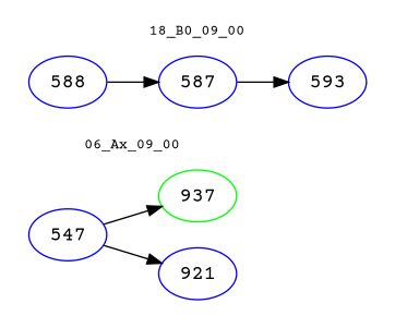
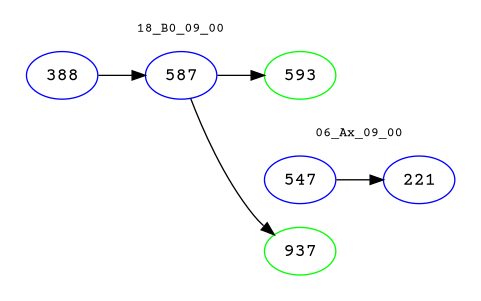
  digraph {
    fontname="Courier Prime"
    rankdir=LR
    node [color=blue fontname="Courier Prime"]
    edge [color=black fontname="Courier Prime"]
    n1 [label=547]
-   n2 [label=921]
+   n2 [label=221]
    n3 [color=green label=937]
-   n4 [label=588]
+   n4 [label=388]
    n5 [label=587]
-   n6 [label=593]
+   n6 [color=green label=593]
    subgraph cluster_1 {
      color=white
      fontsize=10
      label="06_Ax_09_00"
      n1
      n2
      n3
    }
    subgraph cluster_2 {
      color=white
      fontsize=10
      label="18_B0_09_00"
      n4
      n5
      n6
    }
    n1 -> n2
-   n1 -> n3
+   n5 -> n3
    n4 -> n5
    n5 -> n6
  }
